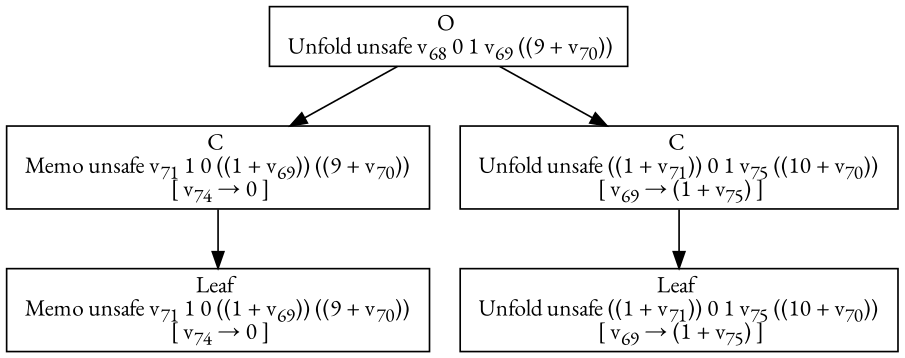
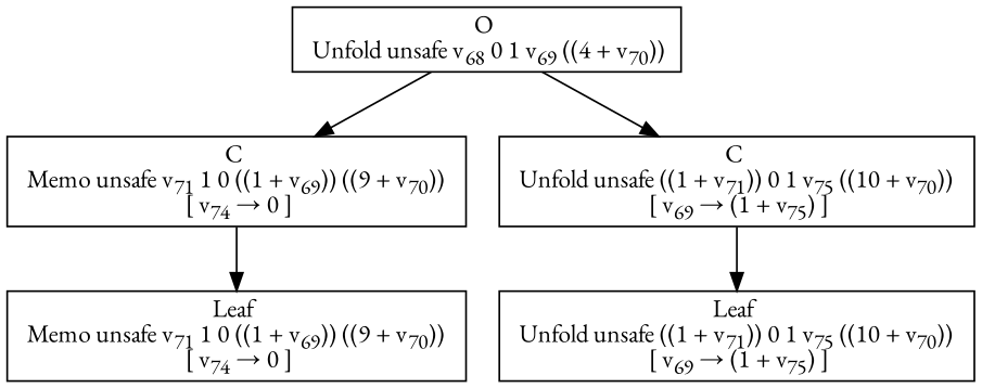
  digraph {
    rankdir=TB
    fontname="EB Garamond"
    node [fillcolor=white shape=box style=filled fontname="EB Garamond"]
    edge [fontname="EB Garamond"]
-   n1 [label=<O <BR/> Unfold unsafe v<SUB>68</SUB> 0 1 v<SUB>69</SUB> ((9 + v<SUB>70</SUB>))>]
+   n1 [label=<O <BR/> Unfold unsafe v<SUB>68</SUB> 0 1 v<SUB>69</SUB> ((4 + v<SUB>70</SUB>))>]
    n2 [label=<C <BR/> Memo unsafe v<SUB>71</SUB> 1 0 ((1 + v<SUB>69</SUB>)) ((9 + v<SUB>70</SUB>)) <BR/>  [ v<SUB>74</SUB> &rarr; 0 ] >]
    n3 [label=<C <BR/> Unfold unsafe ((1 + v<SUB>71</SUB>)) 0 1 v<SUB>75</SUB> ((10 + v<SUB>70</SUB>)) <BR/>  [ v<SUB>69</SUB> &rarr; (1 + v<SUB>75</SUB>) ] >]
    n4 [label=<Leaf <BR/> Memo unsafe v<SUB>71</SUB> 1 0 ((1 + v<SUB>69</SUB>)) ((9 + v<SUB>70</SUB>)) <BR/>  [ v<SUB>74</SUB> &rarr; 0 ] >]
    n5 [label=<Leaf <BR/> Unfold unsafe ((1 + v<SUB>71</SUB>)) 0 1 v<SUB>75</SUB> ((10 + v<SUB>70</SUB>)) <BR/>  [ v<SUB>69</SUB> &rarr; (1 + v<SUB>75</SUB>) ] >]
    n1 -> n2
    n1 -> n3
    n2 -> n4
    n3 -> n5
  }
